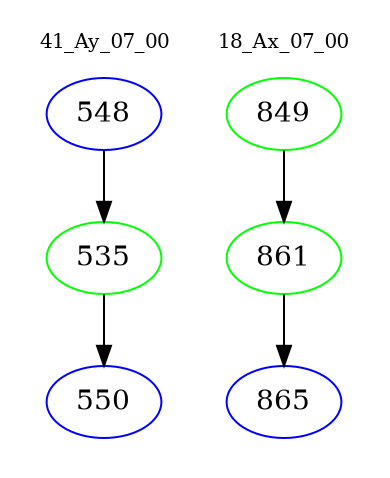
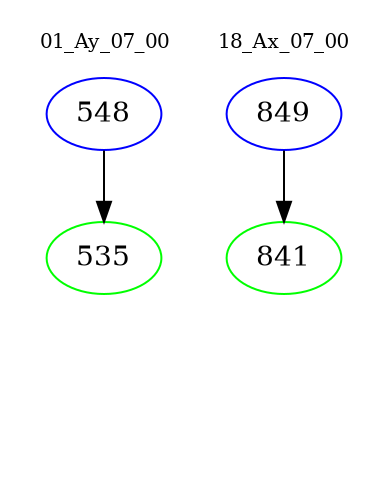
  digraph {
    node [color=blue]
    edge [color=black]
    n1 [label=548]
    n2 [color=green label=535]
-   n3 [label=550]
-   n4 [color=green label=849]
-   n5 [color=green label=861]
-   n6 [label=865]
+   n4 [label=849]
+   n5 [color=green label=841]
    subgraph cluster_1 {
      color=white
      fontsize=10
-     label="41_Ay_07_00"
+     label="01_Ay_07_00"
      n1
      n2
-     n3
    }
    subgraph cluster_2 {
      color=white
      fontsize=10
      label="18_Ax_07_00"
      n4
      n5
-     n6
    }
    n1 -> n2
-   n2 -> n3
    n4 -> n5
-   n5 -> n6
  }
